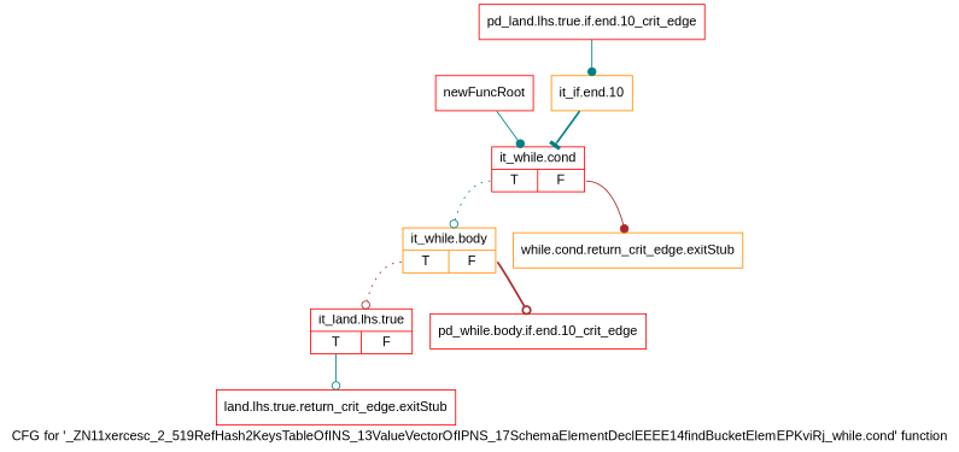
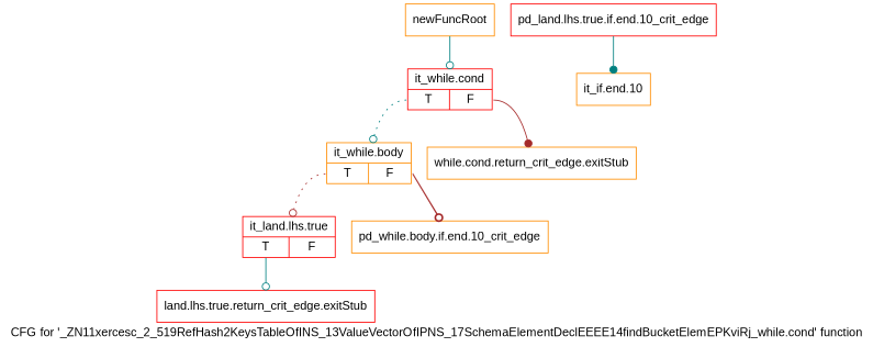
  digraph {
    fontname="Liberation Sans"
    label="CFG for '_ZN11xercesc_2_519RefHash2KeysTableOfINS_13ValueVectorOfIPNS_17SchemaElementDeclEEEE14findBucketElemEPKviRj_while.cond' function"
    node [color=red fontname="Liberation Sans" shape=record]
    edge [arrowhead=odot color=teal fontname="Liberation Sans" style=solid]
-   n1 [label="{newFuncRoot}"]
+   n1 [color=darkorange label="{newFuncRoot}"]
    n2 [label="{it_while.cond|{<s0>T|<s1>F}}"]
    n3 [color=darkorange label="{while.cond.return_crit_edge.exitStub}"]
    n4 [color=darkorange label="{it_while.body|{<s0>T|<s1>F}}"]
    n5 [label="{it_land.lhs.true|{<s0>T|<s1>F}}"]
-   n6 [label="{pd_while.body.if.end.10_crit_edge}"]
+   n6 [color=darkorange label="{pd_while.body.if.end.10_crit_edge}"]
    n7 [label="{land.lhs.true.return_crit_edge.exitStub}"]
    n8 [label="{pd_land.lhs.true.if.end.10_crit_edge}"]
    n9 [color=darkorange label="{it_if.end.10}"]
-   n1 -> n2 [arrowhead=dot]
+   n1 -> n2
    n2 -> n3 [arrowhead=dot color=brown tailport=s1]
    n2 -> n4 [style=dotted tailport=s0]
    n4 -> n5 [color=brown style=dotted tailport=s0]
    n4 -> n6 [color=brown style=bold tailport=s1]
    n5 -> n7 [tailport=s0]
    n8 -> n9 [arrowhead=dot]
-   n9 -> n2 [arrowhead=tee style=bold]
  }
